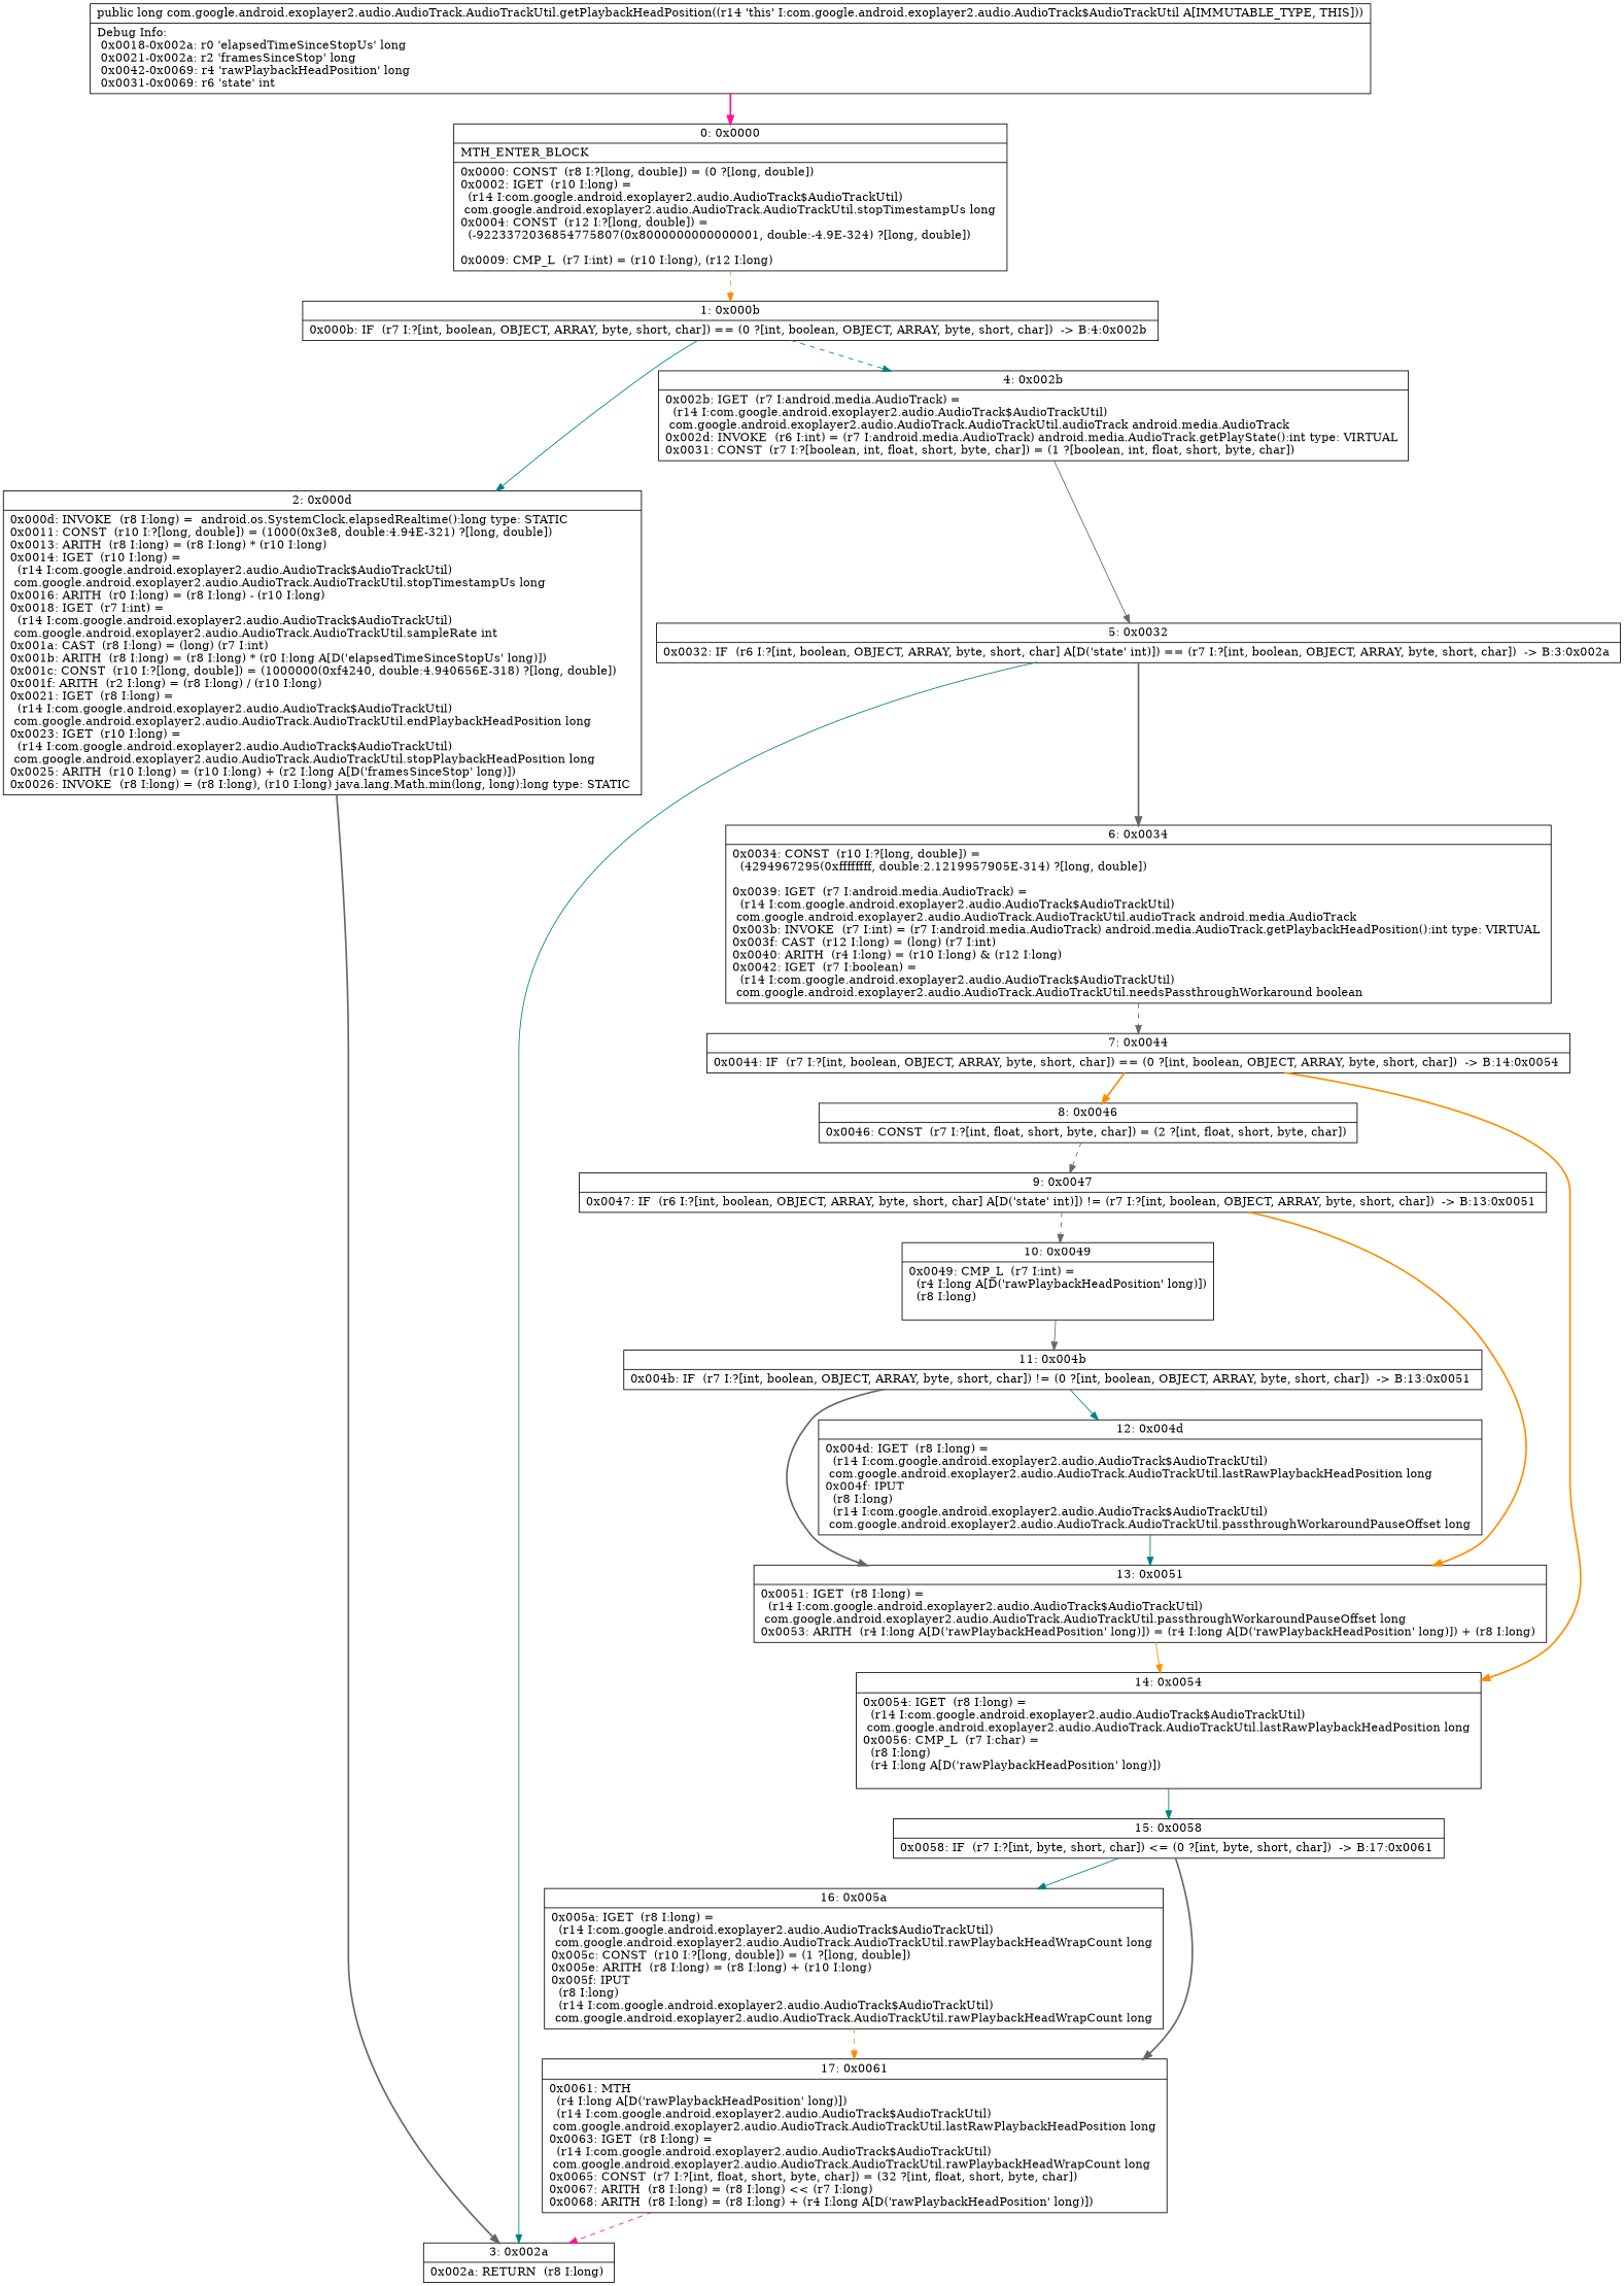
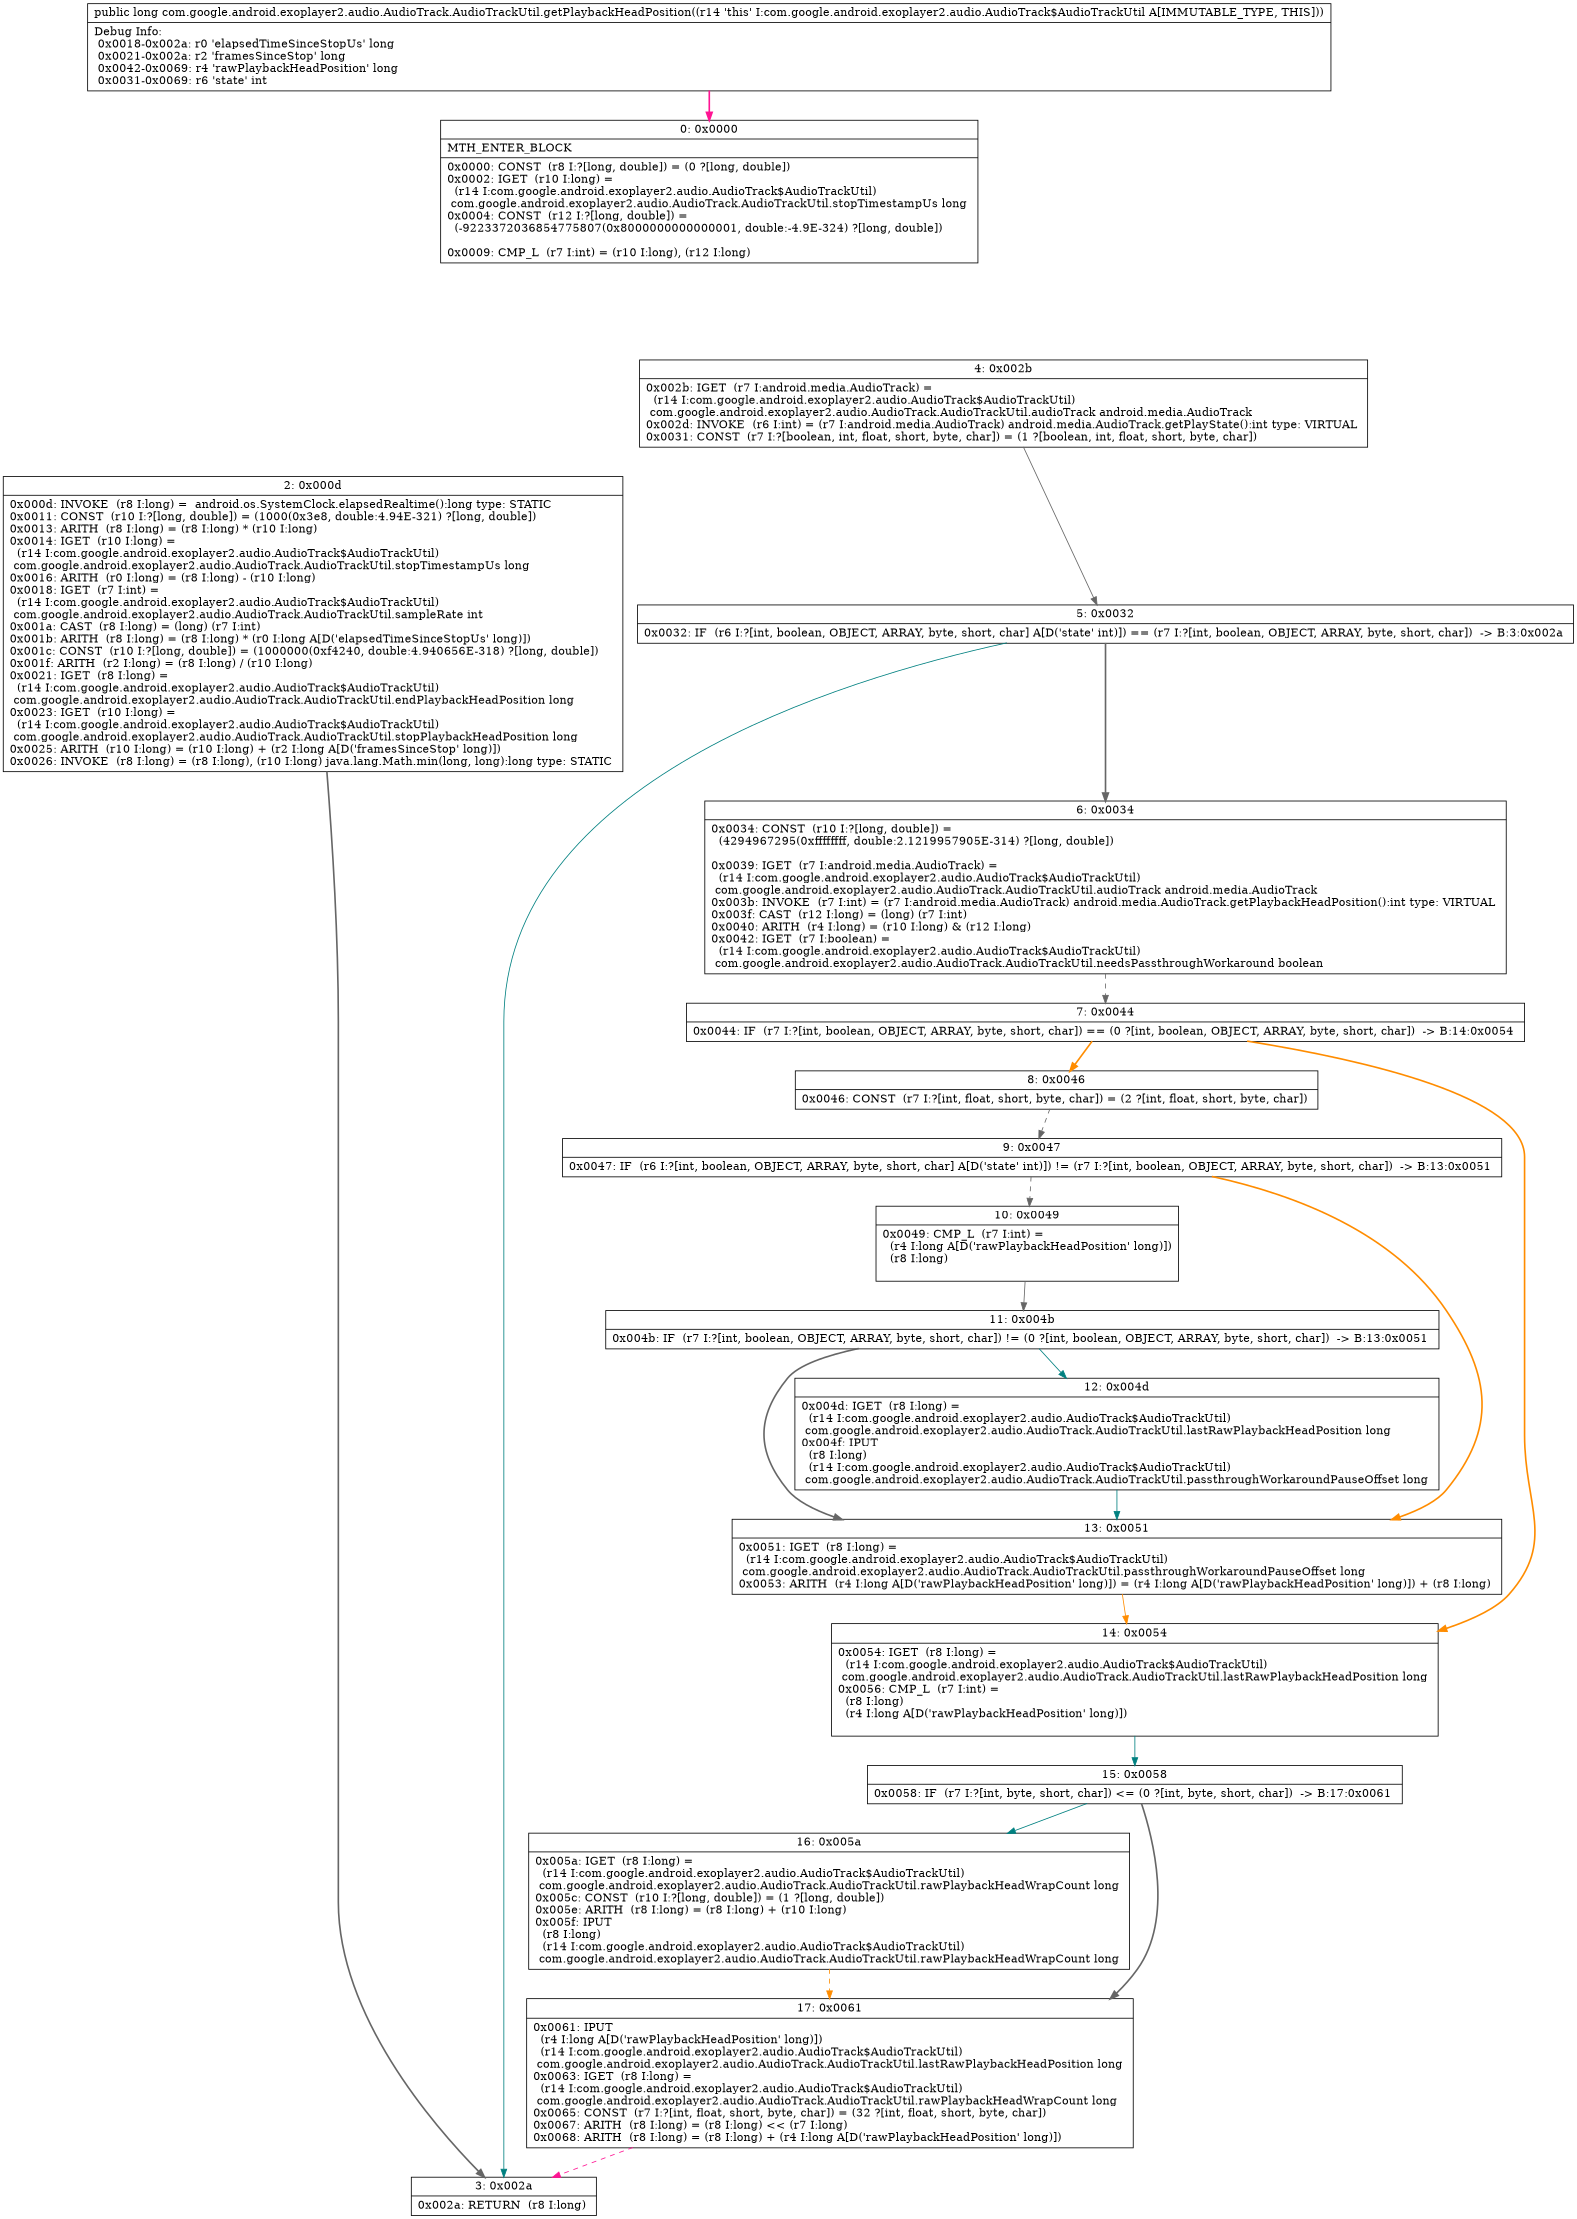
  digraph {
    node [shape=record]
    edge [color=gray40 style=solid]
    n1 [label="{0\:\ 0x0000|MTH_ENTER_BLOCK\l|0x0000: CONST  (r8 I:?[long, double]) = (0 ?[long, double]) \l0x0002: IGET  (r10 I:long) = \l  (r14 I:com.google.android.exoplayer2.audio.AudioTrack$AudioTrackUtil)\l com.google.android.exoplayer2.audio.AudioTrack.AudioTrackUtil.stopTimestampUs long \l0x0004: CONST  (r12 I:?[long, double]) = \l  (\-9223372036854775807(0x8000000000000001, double:\-4.9E\-324) ?[long, double])\l \l0x0009: CMP_L  (r7 I:int) = (r10 I:long), (r12 I:long) \l}"]
-   n2 [label="{1\:\ 0x000b|0x000b: IF  (r7 I:?[int, boolean, OBJECT, ARRAY, byte, short, char]) == (0 ?[int, boolean, OBJECT, ARRAY, byte, short, char])  \-\> B:4:0x002b \l}"]
    n3 [label="{2\:\ 0x000d|0x000d: INVOKE  (r8 I:long) =  android.os.SystemClock.elapsedRealtime():long type: STATIC \l0x0011: CONST  (r10 I:?[long, double]) = (1000(0x3e8, double:4.94E\-321) ?[long, double]) \l0x0013: ARITH  (r8 I:long) = (r8 I:long) * (r10 I:long) \l0x0014: IGET  (r10 I:long) = \l  (r14 I:com.google.android.exoplayer2.audio.AudioTrack$AudioTrackUtil)\l com.google.android.exoplayer2.audio.AudioTrack.AudioTrackUtil.stopTimestampUs long \l0x0016: ARITH  (r0 I:long) = (r8 I:long) \- (r10 I:long) \l0x0018: IGET  (r7 I:int) = \l  (r14 I:com.google.android.exoplayer2.audio.AudioTrack$AudioTrackUtil)\l com.google.android.exoplayer2.audio.AudioTrack.AudioTrackUtil.sampleRate int \l0x001a: CAST  (r8 I:long) = (long) (r7 I:int) \l0x001b: ARITH  (r8 I:long) = (r8 I:long) * (r0 I:long A[D('elapsedTimeSinceStopUs' long)]) \l0x001c: CONST  (r10 I:?[long, double]) = (1000000(0xf4240, double:4.940656E\-318) ?[long, double]) \l0x001f: ARITH  (r2 I:long) = (r8 I:long) \/ (r10 I:long) \l0x0021: IGET  (r8 I:long) = \l  (r14 I:com.google.android.exoplayer2.audio.AudioTrack$AudioTrackUtil)\l com.google.android.exoplayer2.audio.AudioTrack.AudioTrackUtil.endPlaybackHeadPosition long \l0x0023: IGET  (r10 I:long) = \l  (r14 I:com.google.android.exoplayer2.audio.AudioTrack$AudioTrackUtil)\l com.google.android.exoplayer2.audio.AudioTrack.AudioTrackUtil.stopPlaybackHeadPosition long \l0x0025: ARITH  (r10 I:long) = (r10 I:long) + (r2 I:long A[D('framesSinceStop' long)]) \l0x0026: INVOKE  (r8 I:long) = (r8 I:long), (r10 I:long) java.lang.Math.min(long, long):long type: STATIC \l}"]
    n4 [label="{4\:\ 0x002b|0x002b: IGET  (r7 I:android.media.AudioTrack) = \l  (r14 I:com.google.android.exoplayer2.audio.AudioTrack$AudioTrackUtil)\l com.google.android.exoplayer2.audio.AudioTrack.AudioTrackUtil.audioTrack android.media.AudioTrack \l0x002d: INVOKE  (r6 I:int) = (r7 I:android.media.AudioTrack) android.media.AudioTrack.getPlayState():int type: VIRTUAL \l0x0031: CONST  (r7 I:?[boolean, int, float, short, byte, char]) = (1 ?[boolean, int, float, short, byte, char]) \l}"]
    n5 [label="{3\:\ 0x002a|0x002a: RETURN  (r8 I:long) \l}"]
    n6 [label="{5\:\ 0x0032|0x0032: IF  (r6 I:?[int, boolean, OBJECT, ARRAY, byte, short, char] A[D('state' int)]) == (r7 I:?[int, boolean, OBJECT, ARRAY, byte, short, char])  \-\> B:3:0x002a \l}"]
    n7 [label="{6\:\ 0x0034|0x0034: CONST  (r10 I:?[long, double]) = \l  (4294967295(0xffffffff, double:2.1219957905E\-314) ?[long, double])\l \l0x0039: IGET  (r7 I:android.media.AudioTrack) = \l  (r14 I:com.google.android.exoplayer2.audio.AudioTrack$AudioTrackUtil)\l com.google.android.exoplayer2.audio.AudioTrack.AudioTrackUtil.audioTrack android.media.AudioTrack \l0x003b: INVOKE  (r7 I:int) = (r7 I:android.media.AudioTrack) android.media.AudioTrack.getPlaybackHeadPosition():int type: VIRTUAL \l0x003f: CAST  (r12 I:long) = (long) (r7 I:int) \l0x0040: ARITH  (r4 I:long) = (r10 I:long) & (r12 I:long) \l0x0042: IGET  (r7 I:boolean) = \l  (r14 I:com.google.android.exoplayer2.audio.AudioTrack$AudioTrackUtil)\l com.google.android.exoplayer2.audio.AudioTrack.AudioTrackUtil.needsPassthroughWorkaround boolean \l}"]
    n8 [label="{7\:\ 0x0044|0x0044: IF  (r7 I:?[int, boolean, OBJECT, ARRAY, byte, short, char]) == (0 ?[int, boolean, OBJECT, ARRAY, byte, short, char])  \-\> B:14:0x0054 \l}"]
    n9 [label="{8\:\ 0x0046|0x0046: CONST  (r7 I:?[int, float, short, byte, char]) = (2 ?[int, float, short, byte, char]) \l}"]
-   n10 [label="{14\:\ 0x0054|0x0054: IGET  (r8 I:long) = \l  (r14 I:com.google.android.exoplayer2.audio.AudioTrack$AudioTrackUtil)\l com.google.android.exoplayer2.audio.AudioTrack.AudioTrackUtil.lastRawPlaybackHeadPosition long \l0x0056: CMP_L  (r7 I:char) = \l  (r8 I:long)\l  (r4 I:long A[D('rawPlaybackHeadPosition' long)])\l \l}"]
+   n10 [label="{14\:\ 0x0054|0x0054: IGET  (r8 I:long) = \l  (r14 I:com.google.android.exoplayer2.audio.AudioTrack$AudioTrackUtil)\l com.google.android.exoplayer2.audio.AudioTrack.AudioTrackUtil.lastRawPlaybackHeadPosition long \l0x0056: CMP_L  (r7 I:int) = \l  (r8 I:long)\l  (r4 I:long A[D('rawPlaybackHeadPosition' long)])\l \l}"]
    n11 [label="{9\:\ 0x0047|0x0047: IF  (r6 I:?[int, boolean, OBJECT, ARRAY, byte, short, char] A[D('state' int)]) != (r7 I:?[int, boolean, OBJECT, ARRAY, byte, short, char])  \-\> B:13:0x0051 \l}"]
    n12 [label="{15\:\ 0x0058|0x0058: IF  (r7 I:?[int, byte, short, char]) \<= (0 ?[int, byte, short, char])  \-\> B:17:0x0061 \l}"]
    n13 [label="{10\:\ 0x0049|0x0049: CMP_L  (r7 I:int) = \l  (r4 I:long A[D('rawPlaybackHeadPosition' long)])\l  (r8 I:long)\l \l}"]
    n14 [label="{13\:\ 0x0051|0x0051: IGET  (r8 I:long) = \l  (r14 I:com.google.android.exoplayer2.audio.AudioTrack$AudioTrackUtil)\l com.google.android.exoplayer2.audio.AudioTrack.AudioTrackUtil.passthroughWorkaroundPauseOffset long \l0x0053: ARITH  (r4 I:long A[D('rawPlaybackHeadPosition' long)]) = (r4 I:long A[D('rawPlaybackHeadPosition' long)]) + (r8 I:long) \l}"]
    n15 [label="{11\:\ 0x004b|0x004b: IF  (r7 I:?[int, boolean, OBJECT, ARRAY, byte, short, char]) != (0 ?[int, boolean, OBJECT, ARRAY, byte, short, char])  \-\> B:13:0x0051 \l}"]
    n16 [label="{12\:\ 0x004d|0x004d: IGET  (r8 I:long) = \l  (r14 I:com.google.android.exoplayer2.audio.AudioTrack$AudioTrackUtil)\l com.google.android.exoplayer2.audio.AudioTrack.AudioTrackUtil.lastRawPlaybackHeadPosition long \l0x004f: IPUT  \l  (r8 I:long)\l  (r14 I:com.google.android.exoplayer2.audio.AudioTrack$AudioTrackUtil)\l com.google.android.exoplayer2.audio.AudioTrack.AudioTrackUtil.passthroughWorkaroundPauseOffset long \l}"]
    n17 [label="{16\:\ 0x005a|0x005a: IGET  (r8 I:long) = \l  (r14 I:com.google.android.exoplayer2.audio.AudioTrack$AudioTrackUtil)\l com.google.android.exoplayer2.audio.AudioTrack.AudioTrackUtil.rawPlaybackHeadWrapCount long \l0x005c: CONST  (r10 I:?[long, double]) = (1 ?[long, double]) \l0x005e: ARITH  (r8 I:long) = (r8 I:long) + (r10 I:long) \l0x005f: IPUT  \l  (r8 I:long)\l  (r14 I:com.google.android.exoplayer2.audio.AudioTrack$AudioTrackUtil)\l com.google.android.exoplayer2.audio.AudioTrack.AudioTrackUtil.rawPlaybackHeadWrapCount long \l}"]
-   n18 [label="{17\:\ 0x0061|0x0061: MTH  \l  (r4 I:long A[D('rawPlaybackHeadPosition' long)])\l  (r14 I:com.google.android.exoplayer2.audio.AudioTrack$AudioTrackUtil)\l com.google.android.exoplayer2.audio.AudioTrack.AudioTrackUtil.lastRawPlaybackHeadPosition long \l0x0063: IGET  (r8 I:long) = \l  (r14 I:com.google.android.exoplayer2.audio.AudioTrack$AudioTrackUtil)\l com.google.android.exoplayer2.audio.AudioTrack.AudioTrackUtil.rawPlaybackHeadWrapCount long \l0x0065: CONST  (r7 I:?[int, float, short, byte, char]) = (32 ?[int, float, short, byte, char]) \l0x0067: ARITH  (r8 I:long) = (r8 I:long) \<\< (r7 I:long) \l0x0068: ARITH  (r8 I:long) = (r8 I:long) + (r4 I:long A[D('rawPlaybackHeadPosition' long)]) \l}"]
+   n18 [label="{17\:\ 0x0061|0x0061: IPUT  \l  (r4 I:long A[D('rawPlaybackHeadPosition' long)])\l  (r14 I:com.google.android.exoplayer2.audio.AudioTrack$AudioTrackUtil)\l com.google.android.exoplayer2.audio.AudioTrack.AudioTrackUtil.lastRawPlaybackHeadPosition long \l0x0063: IGET  (r8 I:long) = \l  (r14 I:com.google.android.exoplayer2.audio.AudioTrack$AudioTrackUtil)\l com.google.android.exoplayer2.audio.AudioTrack.AudioTrackUtil.rawPlaybackHeadWrapCount long \l0x0065: CONST  (r7 I:?[int, float, short, byte, char]) = (32 ?[int, float, short, byte, char]) \l0x0067: ARITH  (r8 I:long) = (r8 I:long) \<\< (r7 I:long) \l0x0068: ARITH  (r8 I:long) = (r8 I:long) + (r4 I:long A[D('rawPlaybackHeadPosition' long)]) \l}"]
    n19 [label="{public long com.google.android.exoplayer2.audio.AudioTrack.AudioTrackUtil.getPlaybackHeadPosition((r14 'this' I:com.google.android.exoplayer2.audio.AudioTrack$AudioTrackUtil A[IMMUTABLE_TYPE, THIS]))  | Debug Info:\l  0x0018\-0x002a: r0 'elapsedTimeSinceStopUs' long\l  0x0021\-0x002a: r2 'framesSinceStop' long\l  0x0042\-0x0069: r4 'rawPlaybackHeadPosition' long\l  0x0031\-0x0069: r6 'state' int\l}"]
-   n1 -> n2 [color=darkorange style=dashed]
-   n2 -> n3 [color=teal]
-   n2 -> n4 [color=teal style=dashed]
    n3 -> n5 [style=bold]
    n4 -> n6
    n6 -> n5 [color=teal]
    n6 -> n7 [style=bold]
    n7 -> n8 [style=dashed]
    n8 -> n9 [color=darkorange style=bold]
    n8 -> n10 [color=darkorange style=bold]
    n9 -> n11 [style=dashed]
    n10 -> n12 [color=teal]
    n11 -> n13 [style=dashed]
    n11 -> n14 [color=darkorange style=bold]
    n12 -> n17 [color=teal]
    n12 -> n18 [style=bold]
    n13 -> n15
    n14 -> n10 [color=darkorange]
    n15 -> n14 [style=bold]
    n15 -> n16 [color=teal]
    n16 -> n14 [color=teal]
    n17 -> n18 [color=darkorange style=dashed]
    n18 -> n5 [color=deeppink style=dashed]
    n19 -> n1 [color=deeppink style=bold]
  }
